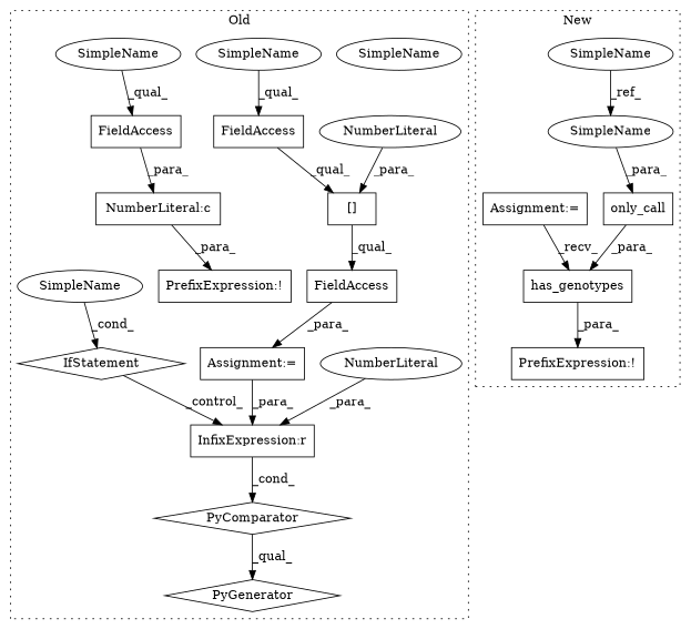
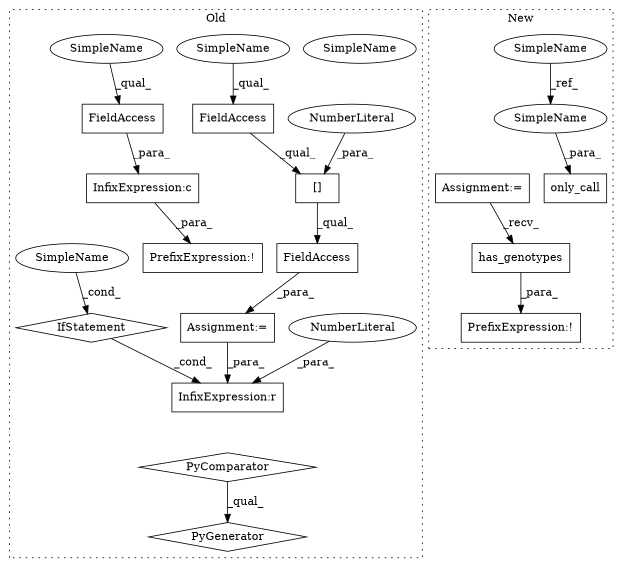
  digraph {
    node [a=42 l=1 s=1837 shape=box]
    n1 [a=2 l="20,1" label="[]" s="1837,1858"]
    n2 [a=34 label=NumberLiteral s=1857 shape=ellipse]
    n3 [a=22 l=19 label=FieldAccess]
    n4 [a=22 l=31 label=FieldAccess]
    n5 [a=22 l=19 label=FieldAccess s=1726]
    n6 [a=7 l=48 label="Assignment:=" s=1829]
    n7 [a=113 l=48 label=PyComparator s=1829 shape=diamond]
    n8 [a=38 label="PrefixExpression:!" s=1724]
    n9 [a=27 l=4 label="InfixExpression:r" s=1765]
    n10 [a=34 label=NumberLiteral s=1769 shape=ellipse]
-   n11 [a=27 l=4 label="NumberLiteral:c" s=1745]
+   n11 [a=27 l=4 label="InfixExpression:c" s=1745]
    n12 [l=5 label=SimpleName s=1872 shape=ellipse]
    n13 [a=25 l=48 label=IfStatement s=1829 shape=diamond]
    n14 [a=107 l=121 label=PyGenerator s=1762 shape=diamond]
    n15 [l=13 label=SimpleName shape=ellipse]
    n16 [l=13 label=SimpleName s=1726 shape=ellipse]
    n17 [l=5 label=SimpleName s=1872 shape=ellipse]
    n18 [a=32 l="10,1" label=only_call s="1844,1867"]
    n19 [l=13 label=SimpleName s=1416 shape=ellipse]
    n20 [a=38 label="PrefixExpression:!" s=1797]
    n21 [a=32 l="14,1" label=has_genotypes s="1816,1868"]
    n22 [a=7 l=17 label="Assignment:=" s=1545]
    n23 [l=13 label=SimpleName s=1854 shape=ellipse]
    subgraph cluster_1 {
      label=Old
      style=dotted
      n1
      n2
      n3
      n4
      n5
      n6
      n7
      n8
      n9
      n10
      n11
      n12
      n13
      n14
      n15
      n16
      n17
    }
    subgraph cluster_2 {
      label=New
      style=dotted
      n18
      n19
      n20
      n21
      n22
      n23
    }
    n1 -> n4 [label=_qual_]
    n2 -> n1 [label=_para_]
    n3 -> n1 [label=_qual_]
    n4 -> n6 [label=_para_]
    n5 -> n11 [label=_para_]
    n6 -> n9 [label=_para_]
    n7 -> n14 [label=_qual_]
-   n9 -> n7 [label=_cond_]
    n10 -> n9 [label=_para_]
    n11 -> n8 [label=_para_]
-   n13 -> n9 [label=_control_]
+   n13 -> n9 [label=_cond_]
    n15 -> n3 [label=_qual_]
    n16 -> n5 [label=_qual_]
    n17 -> n13 [label=_cond_]
-   n18 -> n21 [label=_para_]
    n19 -> n23 [label=_ref_]
    n21 -> n20 [label=_para_]
    n22 -> n21 [label=_recv_]
    n23 -> n18 [label=_para_]
  }
